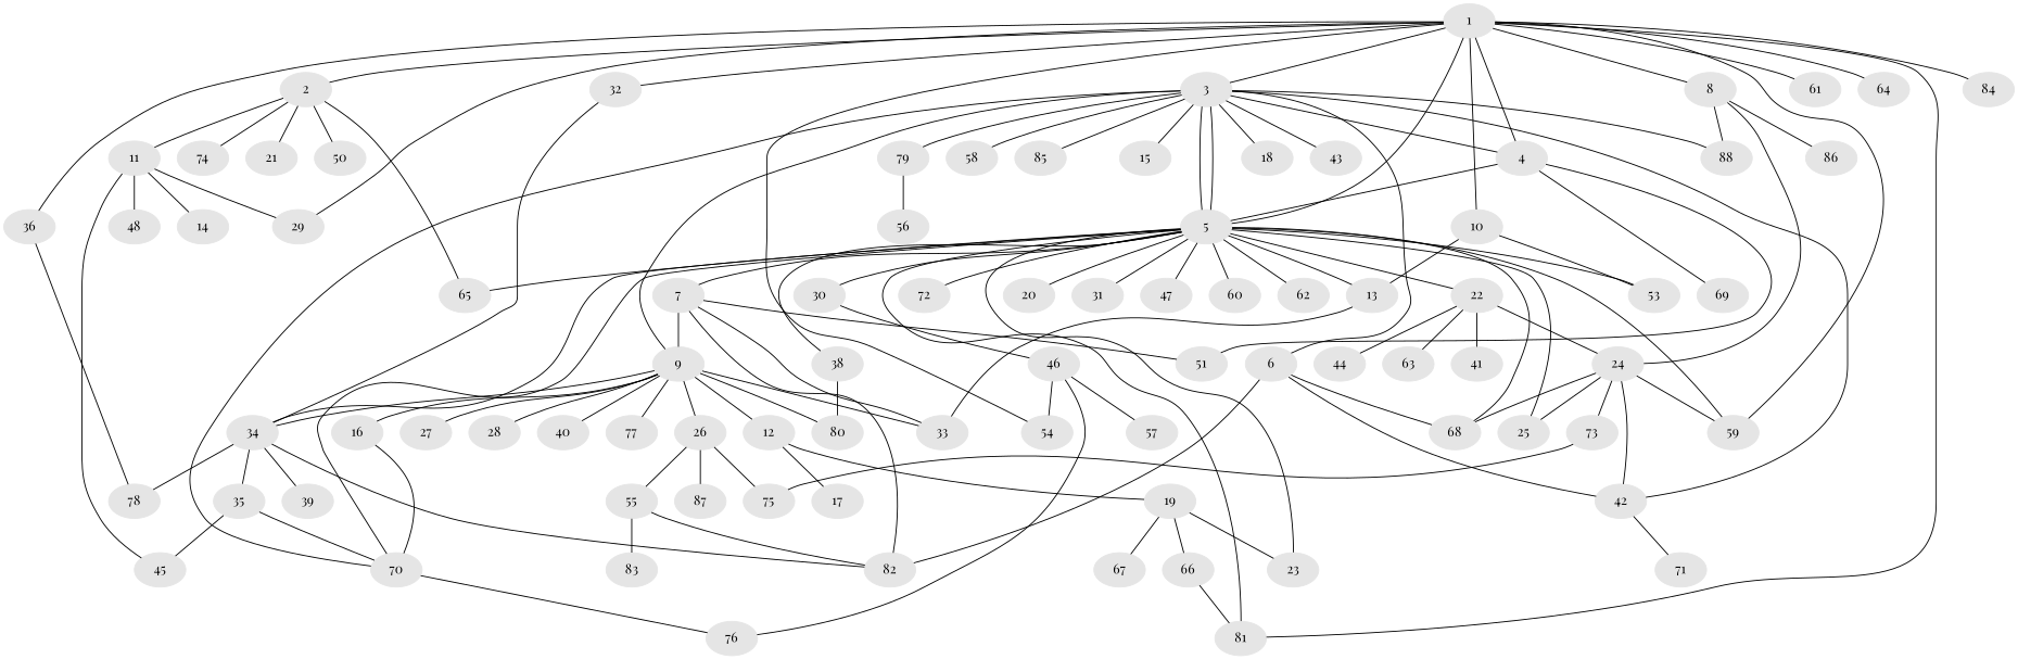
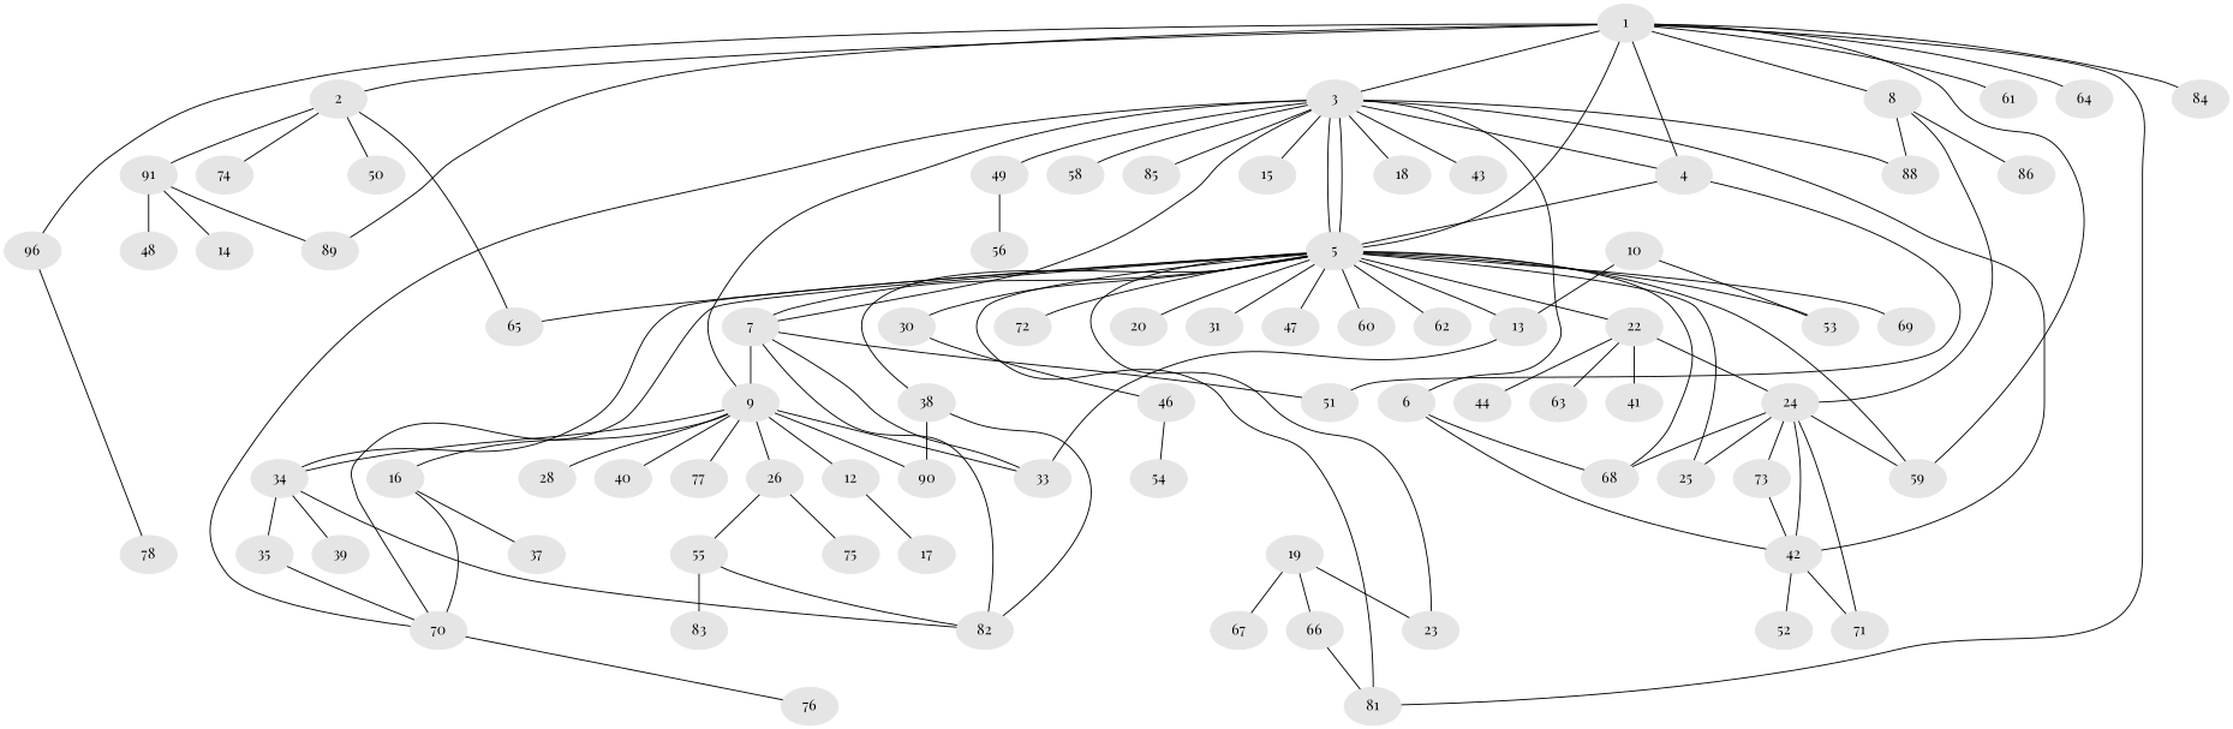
  graph {
    fontname="Playfair Display"
    node [color=gray90 fontname="Playfair Display" style=filled]
    edge [fontname="Playfair Display"]
    1
    2
    3
    4
    5
    8
    10
-   29
-   32
-   36
+   29 [label=89]
+   36 [label=96]
    54
    59
    61
    64
    81
    84
-   11
-   21
+   11 [label=91]
    50
    65
    74
    6
    7
    9
    15
    18
    42
    43
-   49 [label=79]
+   49
    58
    70
    85
    88
    51
    13
    20
    22
    23
    25
    30
    31
    34
    38
    47
    53
    60
    62
    68
    69
    72
    24
    86
    78
    14
-   45
    48
    82
    33
    12
    16
    26
-   27
    28
    40
    77
-   80
+   80 [label=90]
    71
+   52
    56
    76
    41
    44
    63
    46
    35
    39
    73
    17
    19
+   37
    55
    75
-   87
    66
    67
    83
-   57
    1 -- 2
    1 -- 3
    1 -- 4
    1 -- 5
    1 -- 8
-   1 -- 10
    1 -- 29
-   1 -- 32
    1 -- 36
-   1 -- 54
    1 -- 59
    1 -- 61
    1 -- 64
    1 -- 81
    1 -- 84
    2 -- 11
-   2 -- 21
    2 -- 50
    2 -- 65
    2 -- 74
    3 -- 4
    3 -- 5
    3 -- 5
    3 -- 6
+   3 -- 7
    3 -- 9
    3 -- 15
    3 -- 18
    3 -- 42
    3 -- 43
    3 -- 49
    3 -- 58
    3 -- 70
    3 -- 85
    3 -- 88
    4 -- 5
    4 -- 51
    5 -- 59
    5 -- 81
    5 -- 65
    5 -- 7
    5 -- 70
    5 -- 13
    5 -- 20
    5 -- 22
    5 -- 23
    5 -- 25
    5 -- 30
    5 -- 31
    5 -- 34
    5 -- 38
    5 -- 47
    5 -- 53
    5 -- 60
    5 -- 62
    5 -- 68
-   4 -- 69
+   5 -- 69
    5 -- 72
    8 -- 88
    8 -- 24
    8 -- 86
    10 -- 13
    10 -- 53
-   32 -- 34
    36 -- 78
    11 -- 29
    11 -- 14
-   11 -- 45
    11 -- 48
    6 -- 42
    6 -- 68
-   6 -- 82
+   38 -- 82
    7 -- 9
    7 -- 51
    7 -- 82
    7 -- 33
    9 -- 34
    9 -- 33
    9 -- 12
    9 -- 16
    9 -- 26
-   9 -- 27
    9 -- 28
    9 -- 40
    9 -- 77
    9 -- 80
    42 -- 71
+   42 -- 52
    49 -- 56
    70 -- 76
    13 -- 33
    22 -- 24
    22 -- 41
    22 -- 44
    22 -- 63
    30 -- 46
-   34 -- 78
    34 -- 82
    34 -- 35
    34 -- 39
    38 -- 80
    24 -- 59
    24 -- 42
    24 -- 25
    24 -- 68
+   24 -- 71
    24 -- 73
    12 -- 17
-   12 -- 19
    16 -- 70
+   16 -- 37
    26 -- 55
    26 -- 75
-   26 -- 87
    46 -- 54
-   46 -- 76
-   46 -- 57
    35 -- 70
-   35 -- 45
-   73 -- 75
+   73 -- 42
    19 -- 23
    19 -- 66
    19 -- 67
    55 -- 82
    55 -- 83
    66 -- 81
  }
